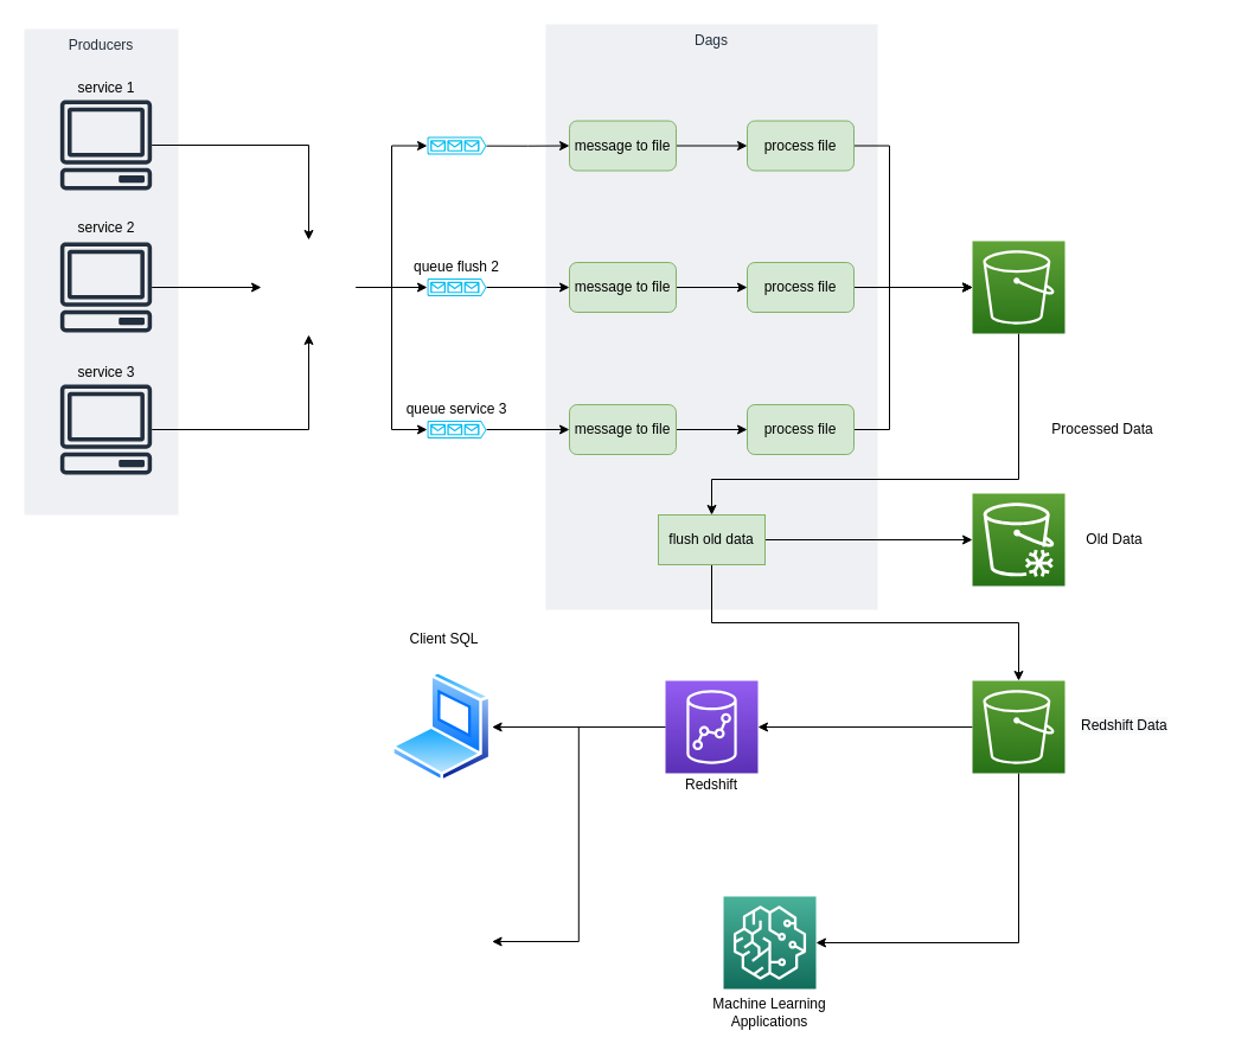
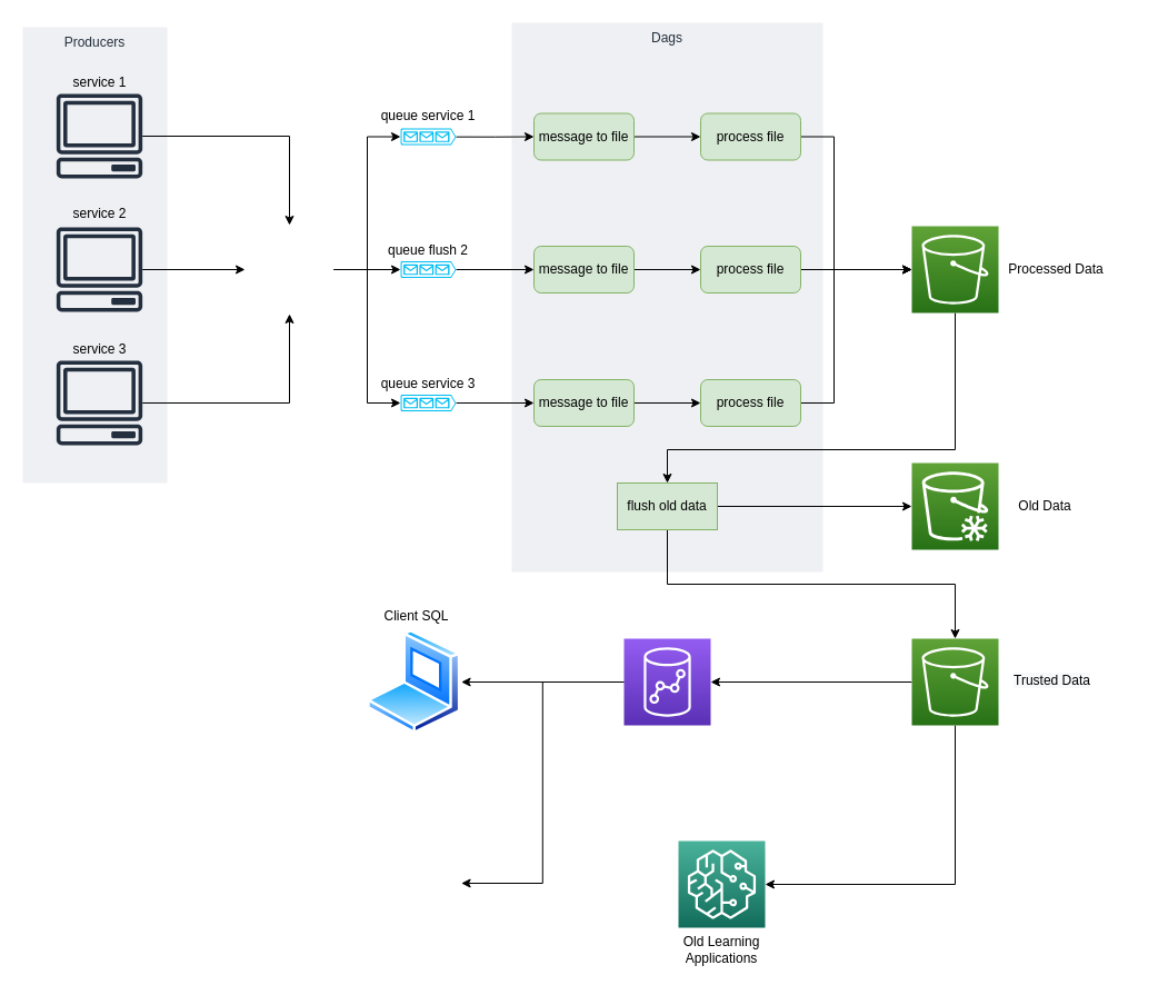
  <mxCell id="0" />
  <mxCell id="1" parent="0" />
  <mxCell id="2" value="Dags" style="fillColor=#EFF0F3;strokeColor=none;dashed=0;verticalAlign=top;fontStyle=0;fontColor=#232F3D;" vertex="1" parent="1"><mxGeometry x="460" y="20" width="280" height="494" as="geometry" /></mxCell>
  <mxCell id="3" value="Producers" style="fillColor=#EFF0F3;strokeColor=none;dashed=0;verticalAlign=top;fontStyle=0;fontColor=#232F3D;" vertex="1" parent="1"><mxGeometry y="24" width="130" height="410" as="geometry" x="20" /></mxCell>
  <mxCell id="4" style="edgeStyle=orthogonalEdgeStyle;rounded=0;orthogonalLoop=1;jettySize=auto;html=1;entryX=0;entryY=0.5;entryDx=0;entryDy=0;entryPerimeter=0;" edge="1" parent="1" source="7" target="15"><mxGeometry relative="1" as="geometry" /></mxCell>
  <mxCell id="5" style="edgeStyle=orthogonalEdgeStyle;rounded=0;orthogonalLoop=1;jettySize=auto;html=1;entryX=0;entryY=0.5;entryDx=0;entryDy=0;entryPerimeter=0;" edge="1" parent="1" source="7" target="17"><mxGeometry relative="1" as="geometry" /></mxCell>
  <mxCell id="6" style="edgeStyle=orthogonalEdgeStyle;rounded=0;orthogonalLoop=1;jettySize=auto;html=1;entryX=0;entryY=0.5;entryDx=0;entryDy=0;entryPerimeter=0;" edge="1" parent="1" source="7" target="19"><mxGeometry relative="1" as="geometry" /></mxCell>
  <mxCell id="7" value="" style="shape=image;verticalLabelPosition=bottom;labelBackgroundColor=#ffffff;verticalAlign=top;aspect=fixed;imageAspect=0;image=https://pbs.twimg.com/profile_images/1223261138059780097/eH73w5lN_400x400.jpg;" vertex="1" parent="1"><mxGeometry x="220" y="202" width="80" height="80" as="geometry" /></mxCell>
  <mxCell id="8" style="edgeStyle=orthogonalEdgeStyle;rounded=0;orthogonalLoop=1;jettySize=auto;html=1;entryX=0.5;entryY=0;entryDx=0;entryDy=0;" edge="1" parent="1" source="9" target="7"><mxGeometry relative="1" as="geometry" /></mxCell>
  <mxCell id="9" value="" style="outlineConnect=0;fontColor=#232F3E;gradientColor=none;fillColor=#232F3E;strokeColor=none;dashed=0;verticalLabelPosition=bottom;verticalAlign=top;align=center;html=1;fontSize=12;fontStyle=0;aspect=fixed;pointerEvents=1;shape=mxgraph.aws4.client;" vertex="1" parent="1"><mxGeometry x="50" y="84" width="78" height="76" as="geometry" /></mxCell>
  <mxCell id="10" style="edgeStyle=orthogonalEdgeStyle;rounded=0;orthogonalLoop=1;jettySize=auto;html=1;entryX=0;entryY=0.5;entryDx=0;entryDy=0;" edge="1" parent="1" source="11" target="7"><mxGeometry relative="1" as="geometry" /></mxCell>
  <mxCell id="11" value="" style="outlineConnect=0;fontColor=#232F3E;gradientColor=none;fillColor=#232F3E;strokeColor=none;dashed=0;verticalLabelPosition=bottom;verticalAlign=top;align=center;html=1;fontSize=12;fontStyle=0;aspect=fixed;pointerEvents=1;shape=mxgraph.aws4.client;" vertex="1" parent="1"><mxGeometry x="50" y="204" width="78" height="76" as="geometry" /></mxCell>
  <mxCell id="12" style="edgeStyle=orthogonalEdgeStyle;rounded=0;orthogonalLoop=1;jettySize=auto;html=1;entryX=0.5;entryY=1;entryDx=0;entryDy=0;" edge="1" parent="1" source="13" target="7"><mxGeometry relative="1" as="geometry" /></mxCell>
  <mxCell id="13" value="" style="outlineConnect=0;fontColor=#232F3E;gradientColor=none;fillColor=#232F3E;strokeColor=none;dashed=0;verticalLabelPosition=bottom;verticalAlign=top;align=center;html=1;fontSize=12;fontStyle=0;aspect=fixed;pointerEvents=1;shape=mxgraph.aws4.client;" vertex="1" parent="1"><mxGeometry x="50" y="324" width="78" height="76" as="geometry" /></mxCell>
  <mxCell id="14" style="edgeStyle=orthogonalEdgeStyle;rounded=0;orthogonalLoop=1;jettySize=auto;html=1;exitX=1;exitY=0.51;exitDx=0;exitDy=0;exitPerimeter=0;entryX=0;entryY=0.5;entryDx=0;entryDy=0;" edge="1" parent="1" source="15" target="32"><mxGeometry relative="1" as="geometry" /></mxCell>
  <mxCell id="15" value="" style="verticalLabelPosition=bottom;html=1;verticalAlign=top;align=center;strokeColor=none;fillColor=#00BEF2;shape=mxgraph.azure.queue_generic;pointerEvents=1;" vertex="1" parent="1"><mxGeometry x="360" y="115" width="50" height="15" as="geometry" /></mxCell>
  <mxCell id="16" style="edgeStyle=orthogonalEdgeStyle;rounded=0;orthogonalLoop=1;jettySize=auto;html=1;entryX=0;entryY=0.5;entryDx=0;entryDy=0;" edge="1" parent="1" source="17" target="30"><mxGeometry relative="1" as="geometry" /></mxCell>
  <mxCell id="17" value="" style="verticalLabelPosition=bottom;html=1;verticalAlign=top;align=center;strokeColor=none;fillColor=#00BEF2;shape=mxgraph.azure.queue_generic;pointerEvents=1;" vertex="1" parent="1"><mxGeometry x="360" y="234.5" width="50" height="15" as="geometry" /></mxCell>
  <mxCell id="18" style="edgeStyle=orthogonalEdgeStyle;rounded=0;orthogonalLoop=1;jettySize=auto;html=1;entryX=0;entryY=0.5;entryDx=0;entryDy=0;" edge="1" parent="1" source="19" target="28"><mxGeometry relative="1" as="geometry" /></mxCell>
  <mxCell id="19" value="" style="verticalLabelPosition=bottom;html=1;verticalAlign=top;align=center;strokeColor=none;fillColor=#00BEF2;shape=mxgraph.azure.queue_generic;pointerEvents=1;" vertex="1" parent="1"><mxGeometry x="360" y="354.5" width="50" height="15" as="geometry" /></mxCell>
  <mxCell id="20" value="service 1" style="text;html=1;strokeColor=none;fillColor=none;align=center;verticalAlign=middle;whiteSpace=wrap;rounded=0;" vertex="1" parent="1"><mxGeometry x="63.5" y="64" width="51" height="20" as="geometry" /></mxCell>
  <mxCell id="21" value="service 2" style="text;html=1;strokeColor=none;fillColor=none;align=center;verticalAlign=middle;whiteSpace=wrap;rounded=0;" vertex="1" parent="1"><mxGeometry x="63.5" y="182" width="51" height="20" as="geometry" /></mxCell>
  <mxCell id="22" value="service 3" style="text;html=1;strokeColor=none;fillColor=none;align=center;verticalAlign=middle;whiteSpace=wrap;rounded=0;" vertex="1" parent="1"><mxGeometry x="63.5" y="304" width="51" height="20" as="geometry" /></mxCell>
+ <mxCell id="23" value="queue service 1" style="text;html=1;strokeColor=none;fillColor=none;align=center;verticalAlign=middle;whiteSpace=wrap;rounded=0;" vertex="1" parent="1"><mxGeometry x="340" y="94" width="90" height="20" as="geometry" /></mxCell>
  <mxCell id="24" value="queue flush 2" style="text;html=1;strokeColor=none;fillColor=none;align=center;verticalAlign=middle;whiteSpace=wrap;rounded=0;" vertex="1" parent="1"><mxGeometry x="340" y="214.5" width="90" height="20" as="geometry" /></mxCell>
  <mxCell id="25" value="queue service 3" style="text;html=1;strokeColor=none;fillColor=none;align=center;verticalAlign=middle;whiteSpace=wrap;rounded=0;" vertex="1" parent="1"><mxGeometry x="340" y="334.5" width="90" height="20" as="geometry" /></mxCell>
  <mxCell id="26" value="" style="shape=image;verticalLabelPosition=bottom;labelBackgroundColor=#ffffff;verticalAlign=top;aspect=fixed;imageAspect=0;image=https://miro.medium.com/max/1080/1*6jjSw8IqGbsPZp7L_43YyQ.png;" vertex="1" parent="1"><mxGeometry x="470" y="24" width="62" height="62" as="geometry" /></mxCell>
  <mxCell id="27" style="edgeStyle=orthogonalEdgeStyle;rounded=0;orthogonalLoop=1;jettySize=auto;html=1;exitX=1;exitY=0.5;exitDx=0;exitDy=0;entryX=0;entryY=0.5;entryDx=0;entryDy=0;" edge="1" parent="1" source="28" target="38"><mxGeometry relative="1" as="geometry" /></mxCell>
  <mxCell id="28" value="message to file" style="rounded=1;whiteSpace=wrap;html=1;fillColor=#d5e8d4;strokeColor=#82b366;" vertex="1" parent="1"><mxGeometry x="480" y="341" width="90" height="42" as="geometry" /></mxCell>
  <mxCell id="29" style="edgeStyle=orthogonalEdgeStyle;rounded=0;orthogonalLoop=1;jettySize=auto;html=1;exitX=1;exitY=0.5;exitDx=0;exitDy=0;entryX=0;entryY=0.5;entryDx=0;entryDy=0;" edge="1" parent="1" source="30" target="36"><mxGeometry relative="1" as="geometry" /></mxCell>
  <mxCell id="30" value="message to file" style="rounded=1;whiteSpace=wrap;html=1;fillColor=#d5e8d4;strokeColor=#82b366;" vertex="1" parent="1"><mxGeometry x="480" y="221" width="90" height="42" as="geometry" /></mxCell>
  <mxCell id="31" style="edgeStyle=orthogonalEdgeStyle;rounded=0;orthogonalLoop=1;jettySize=auto;html=1;" edge="1" parent="1" source="32" target="34"><mxGeometry relative="1" as="geometry" /></mxCell>
  <mxCell id="32" value="message to file" style="rounded=1;whiteSpace=wrap;html=1;fillColor=#d5e8d4;strokeColor=#82b366;" vertex="1" parent="1"><mxGeometry x="480" y="101.5" width="90" height="42" as="geometry" /></mxCell>
  <mxCell id="33" style="edgeStyle=orthogonalEdgeStyle;rounded=0;orthogonalLoop=1;jettySize=auto;html=1;" edge="1" parent="1" source="34" target="40"><mxGeometry relative="1" as="geometry"><Array as="points"><mxPoint x="750" y="123" /><mxPoint x="750" y="242" /></Array></mxGeometry></mxCell>
  <mxCell id="34" value="process file" style="rounded=1;whiteSpace=wrap;html=1;fillColor=#d5e8d4;strokeColor=#82b366;" vertex="1" parent="1"><mxGeometry x="630" y="101.5" width="90" height="42" as="geometry" /></mxCell>
  <mxCell id="35" style="edgeStyle=orthogonalEdgeStyle;rounded=0;orthogonalLoop=1;jettySize=auto;html=1;" edge="1" parent="1" source="36" target="40"><mxGeometry relative="1" as="geometry" /></mxCell>
  <mxCell id="36" value="process file" style="rounded=1;whiteSpace=wrap;html=1;fillColor=#d5e8d4;strokeColor=#82b366;" vertex="1" parent="1"><mxGeometry x="630" y="221" width="90" height="42" as="geometry" /></mxCell>
  <mxCell id="37" style="edgeStyle=orthogonalEdgeStyle;rounded=0;orthogonalLoop=1;jettySize=auto;html=1;" edge="1" parent="1" source="38" target="40"><mxGeometry relative="1" as="geometry"><Array as="points"><mxPoint x="750" y="362" /><mxPoint x="750" y="242" /></Array></mxGeometry></mxCell>
  <mxCell id="38" value="process file" style="rounded=1;whiteSpace=wrap;html=1;fillColor=#d5e8d4;strokeColor=#82b366;" vertex="1" parent="1"><mxGeometry x="630" y="341" width="90" height="42" as="geometry" /></mxCell>
  <mxCell id="39" style="edgeStyle=orthogonalEdgeStyle;rounded=0;orthogonalLoop=1;jettySize=auto;html=1;entryX=0.5;entryY=0;entryDx=0;entryDy=0;" edge="1" parent="1" source="40" target="44"><mxGeometry relative="1" as="geometry"><Array as="points"><mxPoint x="859" y="404" /><mxPoint x="600" y="404" /></Array></mxGeometry></mxCell>
  <mxCell id="40" value="" style="outlineConnect=0;fontColor=#232F3E;gradientColor=#60A337;gradientDirection=north;fillColor=#277116;strokeColor=#ffffff;dashed=0;verticalLabelPosition=bottom;verticalAlign=top;align=center;html=1;fontSize=12;fontStyle=0;aspect=fixed;shape=mxgraph.aws4.resourceIcon;resIcon=mxgraph.aws4.s3;" vertex="1" parent="1"><mxGeometry x="820" y="203" width="78" height="78" as="geometry" /></mxCell>
  <mxCell id="41" value="" style="outlineConnect=0;fontColor=#232F3E;gradientColor=#60A337;gradientDirection=north;fillColor=#277116;strokeColor=#ffffff;dashed=0;verticalLabelPosition=bottom;verticalAlign=top;align=center;html=1;fontSize=12;fontStyle=0;aspect=fixed;shape=mxgraph.aws4.resourceIcon;resIcon=mxgraph.aws4.glacier;" vertex="1" parent="1"><mxGeometry x="820" y="416" width="78" height="78" as="geometry" /></mxCell>
  <mxCell id="42" style="edgeStyle=orthogonalEdgeStyle;rounded=0;orthogonalLoop=1;jettySize=auto;html=1;" edge="1" parent="1" source="44" target="41"><mxGeometry relative="1" as="geometry" /></mxCell>
  <mxCell id="43" style="edgeStyle=orthogonalEdgeStyle;rounded=0;orthogonalLoop=1;jettySize=auto;html=1;exitX=0.5;exitY=1;exitDx=0;exitDy=0;" edge="1" parent="1" source="44" target="47"><mxGeometry relative="1" as="geometry" /></mxCell>
  <mxCell id="44" value="flush old data" style="whiteSpace=wrap;html=1;fillColor=#d5e8d4;strokeColor=#82b366;rounded=0;" vertex="1" parent="1"><mxGeometry x="555" y="434" width="90" height="42" as="geometry" /></mxCell>
  <mxCell id="45" style="edgeStyle=orthogonalEdgeStyle;rounded=0;orthogonalLoop=1;jettySize=auto;html=1;" edge="1" parent="1" source="47" target="53"><mxGeometry relative="1" as="geometry" /></mxCell>
  <mxCell id="46" style="edgeStyle=orthogonalEdgeStyle;rounded=0;orthogonalLoop=1;jettySize=auto;html=1;" edge="1" parent="1" source="47" target="57"><mxGeometry relative="1" as="geometry"><mxPoint x="859" y="844" as="targetPoint" /><Array as="points"><mxPoint x="859" y="795" /></Array></mxGeometry></mxCell>
  <mxCell id="47" value="" style="outlineConnect=0;fontColor=#232F3E;gradientColor=#60A337;gradientDirection=north;fillColor=#277116;strokeColor=#ffffff;dashed=0;verticalLabelPosition=bottom;verticalAlign=top;align=center;html=1;fontSize=12;fontStyle=0;aspect=fixed;shape=mxgraph.aws4.resourceIcon;resIcon=mxgraph.aws4.s3;" vertex="1" parent="1"><mxGeometry x="820" y="574" width="78" height="78" as="geometry" /></mxCell>
  <mxCell id="48" value="Old Data" style="text;html=1;strokeColor=none;fillColor=none;align=center;verticalAlign=middle;whiteSpace=wrap;rounded=0;" vertex="1" parent="1"><mxGeometry x="910" y="445" width="60" height="20" as="geometry" /></mxCell>
- <mxCell id="49" value="Processed Data" style="text;html=1;strokeColor=none;fillColor=none;align=center;verticalAlign=middle;whiteSpace=wrap;rounded=0;" vertex="1" parent="1"><mxGeometry x="880" y="352" width="100" height="20" as="geometry" /></mxCell>
- <mxCell id="50" value="&lt;span style=&quot;color: rgb(0 , 0 , 0) ; font-family: &amp;#34;helvetica&amp;#34; ; font-size: 12px ; font-style: normal ; font-weight: 400 ; letter-spacing: normal ; text-align: center ; text-indent: 0px ; text-transform: none ; word-spacing: 0px ; background-color: rgb(248 , 249 , 250) ; display: inline ; float: none&quot;&gt;Redshift Data&lt;/span&gt;" style="text;whiteSpace=wrap;html=1;" vertex="1" parent="1"><mxGeometry x="910" y="598" width="110" height="30" as="geometry" /></mxCell>
+ <mxCell id="49" value="Processed Data" style="text;html=1;strokeColor=none;fillColor=none;align=center;verticalAlign=middle;whiteSpace=wrap;rounded=0;" vertex="1" parent="1"><mxGeometry x="900" y="232" width="100" height="20" as="geometry" /></mxCell>
+ <mxCell id="50" value="&lt;span style=&quot;color: rgb(0 , 0 , 0) ; font-family: &amp;#34;helvetica&amp;#34; ; font-size: 12px ; font-style: normal ; font-weight: 400 ; letter-spacing: normal ; text-align: center ; text-indent: 0px ; text-transform: none ; word-spacing: 0px ; background-color: rgb(248 , 249 , 250) ; display: inline ; float: none&quot;&gt;Trusted Data&lt;/span&gt;" style="text;whiteSpace=wrap;html=1;" vertex="1" parent="1"><mxGeometry x="910" y="598" width="110" height="30" as="geometry" /></mxCell>
  <mxCell id="51" style="edgeStyle=orthogonalEdgeStyle;rounded=0;orthogonalLoop=1;jettySize=auto;html=1;" edge="1" parent="1" source="53" target="54"><mxGeometry relative="1" as="geometry" /></mxCell>
  <mxCell id="52" style="edgeStyle=orthogonalEdgeStyle;rounded=0;orthogonalLoop=1;jettySize=auto;html=1;entryX=1;entryY=0.5;entryDx=0;entryDy=0;" edge="1" parent="1" source="53" target="55"><mxGeometry relative="1" as="geometry" /></mxCell>
  <mxCell id="53" value="" style="outlineConnect=0;fontColor=#232F3E;gradientColor=#945DF2;gradientDirection=north;fillColor=#5A30B5;strokeColor=#ffffff;dashed=0;verticalLabelPosition=bottom;verticalAlign=top;align=center;html=1;fontSize=12;fontStyle=0;aspect=fixed;shape=mxgraph.aws4.resourceIcon;resIcon=mxgraph.aws4.redshift;" vertex="1" parent="1"><mxGeometry x="561" y="574" width="78" height="78" as="geometry" /></mxCell>
  <mxCell id="54" value="" style="aspect=fixed;perimeter=ellipsePerimeter;html=1;align=center;shadow=0;dashed=0;spacingTop=3;image;image=img/lib/active_directory/laptop_client.svg;" vertex="1" parent="1"><mxGeometry x="330" y="566" width="84.6" height="94" as="geometry" /></mxCell>
  <mxCell id="55" value="" style="shape=image;verticalLabelPosition=bottom;labelBackgroundColor=#ffffff;verticalAlign=top;aspect=fixed;imageAspect=0;image=https://upload.wikimedia.org/wikipedia/commons/thumb/c/c9/Power_bi_logo_black.svg/1200px-Power_bi_logo_black.svg.png;" vertex="1" parent="1"><mxGeometry x="334.6" y="754" width="80" height="80" as="geometry" /></mxCell>
- <mxCell id="56" value="Client SQL" style="text;html=1;strokeColor=none;fillColor=none;align=center;verticalAlign=middle;whiteSpace=wrap;rounded=0;" vertex="1" parent="1"><mxGeometry x="342.1" y="529" width="65" height="20" as="geometry" /></mxCell>
+ <mxCell id="56" value="Client SQL" style="text;html=1;strokeColor=none;fillColor=none;align=center;verticalAlign=middle;whiteSpace=wrap;rounded=0;" vertex="1" parent="1"><mxGeometry x="342.1" y="544" width="65" height="20" as="geometry" /></mxCell>
  <mxCell id="57" value="" style="outlineConnect=0;fontColor=#232F3E;gradientColor=#4AB29A;gradientDirection=north;fillColor=#116D5B;strokeColor=#ffffff;dashed=0;verticalLabelPosition=bottom;verticalAlign=top;align=center;html=1;fontSize=12;fontStyle=0;aspect=fixed;shape=mxgraph.aws4.resourceIcon;resIcon=mxgraph.aws4.sagemaker;" vertex="1" parent="1"><mxGeometry x="610" y="756" width="78" height="78" as="geometry" /></mxCell>
- <mxCell id="58" value="Machine Learning Applications" style="text;html=1;strokeColor=none;fillColor=none;align=center;verticalAlign=middle;whiteSpace=wrap;rounded=0;" vertex="1" parent="1"><mxGeometry x="589" y="844" width="120" height="20" as="geometry" /></mxCell>
- <mxCell id="59" value="Redshift" style="text;html=1;strokeColor=none;fillColor=none;align=center;verticalAlign=middle;whiteSpace=wrap;rounded=0;" vertex="1" parent="1"><mxGeometry x="575" y="652" width="50" height="20" as="geometry" /></mxCell>
+ <mxCell id="58" value="Old Learning Applications" style="text;html=1;strokeColor=none;fillColor=none;align=center;verticalAlign=middle;whiteSpace=wrap;rounded=0;" vertex="1" parent="1"><mxGeometry x="589" y="844" width="120" height="20" as="geometry" /></mxCell>
